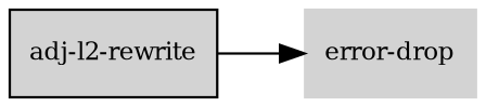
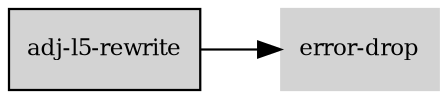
  digraph {
    rankdir=LR
    node [fillcolor=lightgray fontcolor=black fontsize=10 shape=box style=filled]
-   "adj-l2-rewrite" [color=black]
+   "adj-l2-rewrite" [color=black label="adj-l5-rewrite"]
    "error-drop" [color=lightgray]
    "adj-l2-rewrite" -> "error-drop" [fontsize=8]
  }
